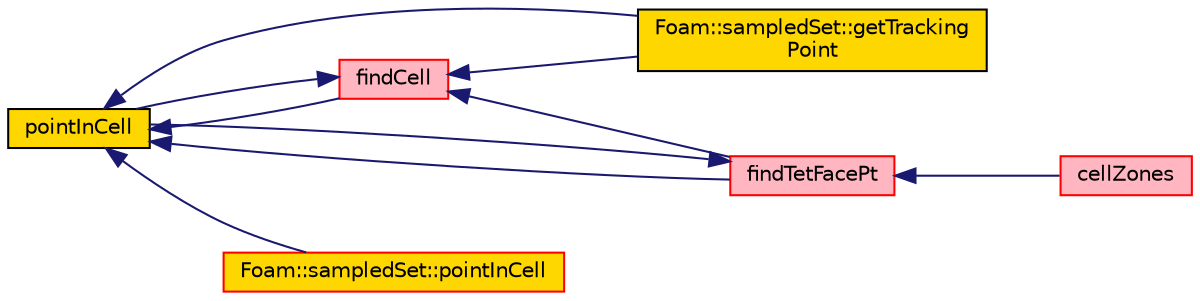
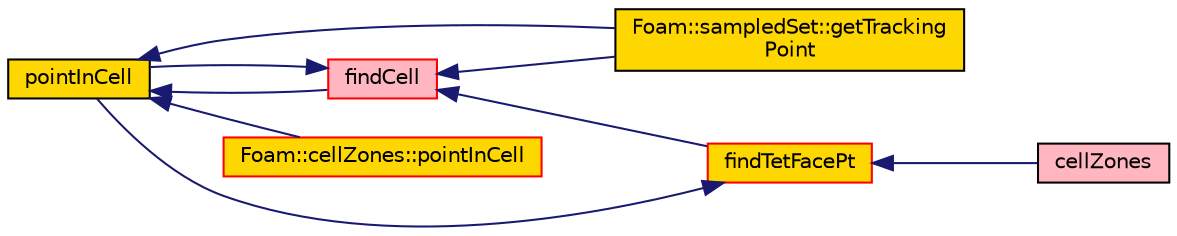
  digraph {
    rankdir=LR
    node [color=black fillcolor=gold fontname=Helvetica fontsize=10 shape=record style=filled]
    edge [color=midnightblue dir=back fontname=Helvetica fontsize=10 labelfontname=Helvetica labelfontsize=10 style=solid]
    n1 [fontcolor=black height=0.2 label=pointInCell width=0.4]
    n2 [color=red fillcolor=lightpink height=0.2 label=findCell width=0.4]
    n3 [height=0.2 label="Foam::sampledSet::getTracking\lPoint" width=0.4]
-   n4 [color=red fillcolor=lightpink height=0.2 label=findTetFacePt width=0.4]
-   n5 [color=red height=0.2 label="Foam::sampledSet::pointInCell" width=0.4]
-   n6 [color=red fillcolor=lightpink height=0.2 label=cellZones width=0.4]
+   n4 [color=red height=0.2 label=findTetFacePt width=0.4]
+   n5 [color=red height=0.2 label="Foam::cellZones::pointInCell" width=0.4]
+   n6 [fillcolor=lightpink height=0.2 label=cellZones width=0.4]
    n1 -> n2
    n1 -> n3
-   n1 -> n4
    n1 -> n5
    n2 -> n1
    n2 -> n3
    n2 -> n4
    n4 -> n1
    n4 -> n6
  }
